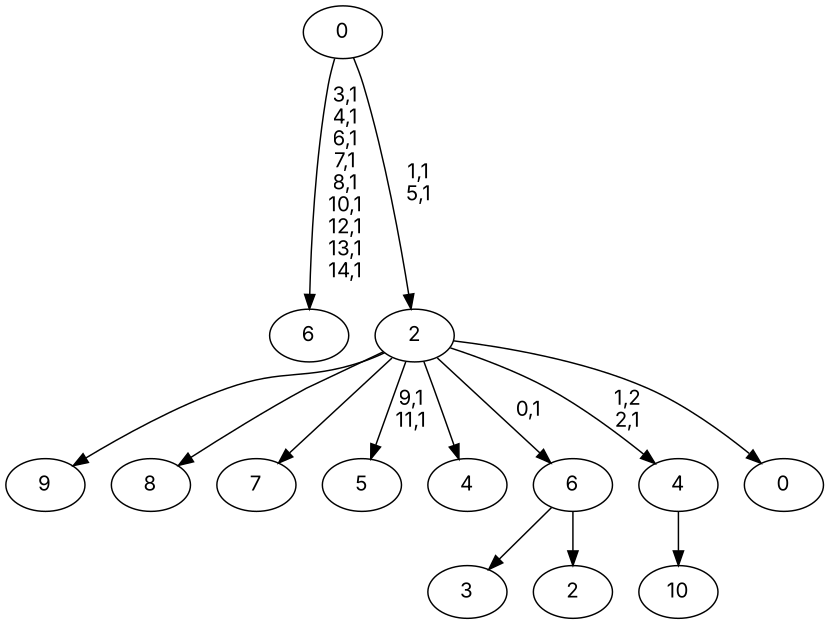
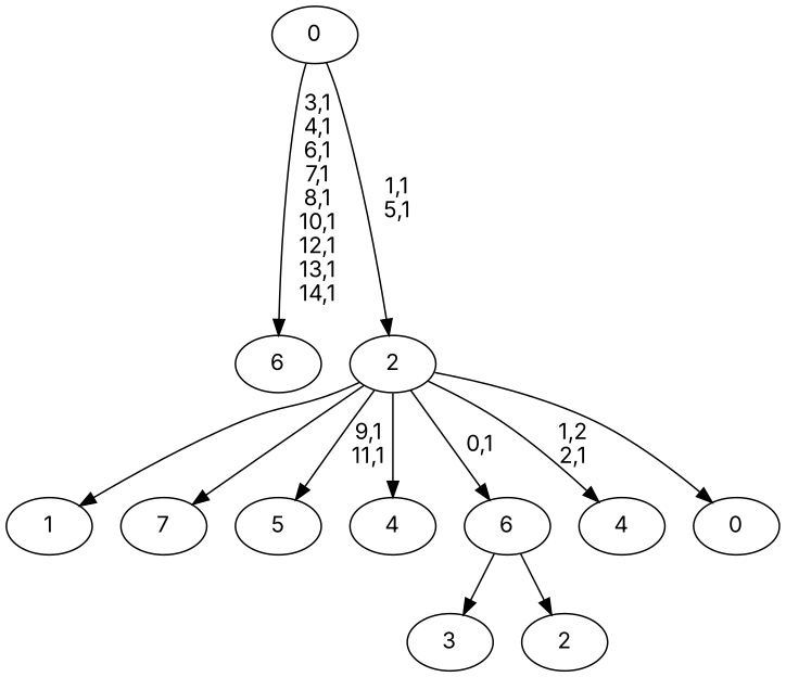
  digraph {
    fontname=Inter
    node [fontname=Inter]
    edge [fontname=Inter]
-   n1 [label=10]
-   n2 [label=9]
-   n3 [label=8]
+   n3 [label=1]
    n4 [label=7]
    n5 [label=6]
    n6 [label=5]
    n7 [label=4]
    n8 [label=3]
    n9 [label=2]
    6
    4
    n12 [label=0]
    2
    0
    6 -> n8
    6 -> n9
-   4 -> n1
-   2 -> n2
    2 -> n3
    2 -> n4
    2 -> n6 [label="9,1\n11,1"]
    2 -> n7
    2 -> 6 [label="0,1"]
    2 -> 4 [label="1,2\n2,1"]
    2 -> n12
    0 -> n5 [label="3,1\n4,1\n6,1\n7,1\n8,1\n10,1\n12,1\n13,1\n14,1"]
    0 -> 2 [label="1,1\n5,1"]
  }
